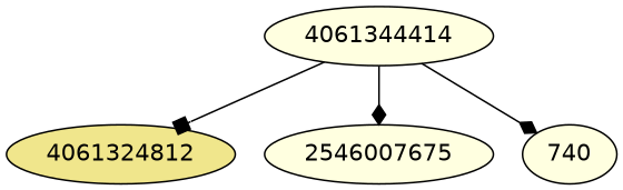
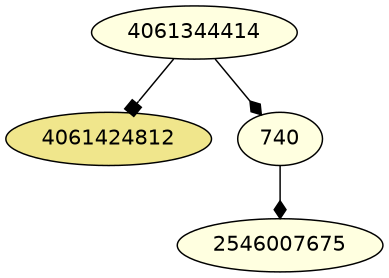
  strict digraph {
    fontname="DejaVu Sans"
    node [fillcolor=lightyellow fontname="DejaVu Sans" style=filled]
    edge [arrowhead=diamond fontname="DejaVu Sans"]
-   4061324812 [fillcolor=khaki]
+   4061324812 [fillcolor=khaki label=4061424812]
    4061344414
    2546007675
    740
    4061344414 -> 4061324812 [arrowhead=box]
-   4061344414 -> 2546007675
+   740 -> 2546007675
    4061344414 -> 740
  }
